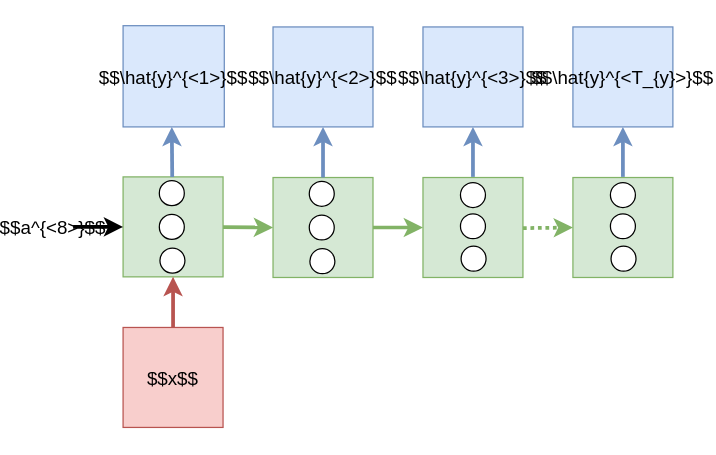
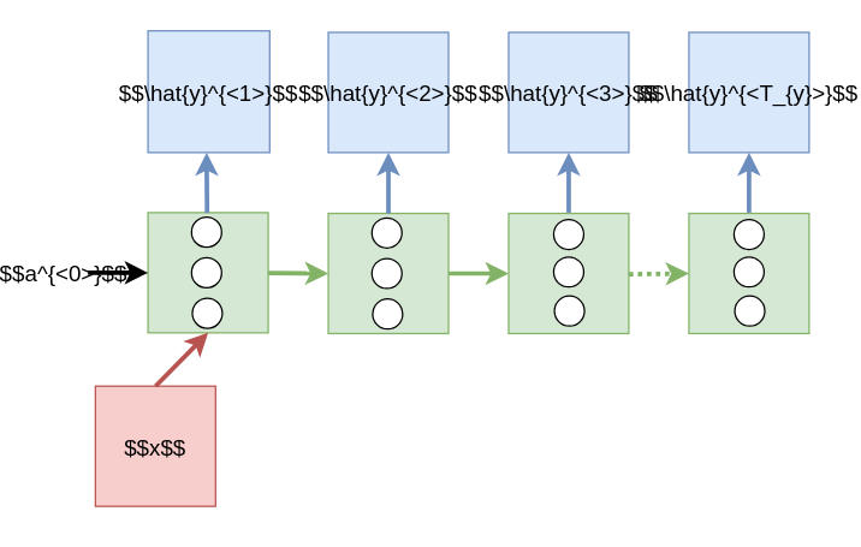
  <mxCell id="0" />
  <mxCell id="1" parent="0" />
  <mxCell id="2" value="" style="whiteSpace=wrap;html=1;aspect=fixed;fillColor=#d5e8d4;strokeColor=#82b366;" vertex="1" parent="1"><mxGeometry x="336" y="141.5" width="80" height="80" as="geometry" /></mxCell>
  <mxCell id="3" value="" style="whiteSpace=wrap;html=1;aspect=fixed;fillColor=#d5e8d4;strokeColor=#82b366;" vertex="1" parent="1"><mxGeometry x="216" y="141.5" width="80" height="80" as="geometry" /></mxCell>
  <mxCell id="4" value="&lt;span style=&quot;font-size: 15px;&quot;&gt;$$\hat{y}^{&amp;lt;1&amp;gt;}$$&lt;/span&gt;&lt;br style=&quot;font-size: 15px;&quot;&gt;" style="whiteSpace=wrap;aspect=fixed;fillColor=#dae8fc;strokeColor=#6c8ebf;html=1;fontSize=15;" vertex="1" parent="1"><mxGeometry x="96" y="20" width="81" height="81" as="geometry" /></mxCell>
  <mxCell id="5" value="" style="whiteSpace=wrap;html=1;aspect=fixed;fillColor=#d5e8d4;strokeColor=#82b366;" vertex="1" parent="1"><mxGeometry x="96" y="141" width="80" height="80" as="geometry" /></mxCell>
- <mxCell id="6" value="$$x$$&lt;br style=&quot;font-size: 15px&quot;&gt;" style="whiteSpace=wrap;html=1;aspect=fixed;fillColor=#f8cecc;strokeColor=#b85450;fontSize=15;" vertex="1" parent="1"><mxGeometry x="96" y="261.5" width="80" height="80" as="geometry" /></mxCell>
+ <mxCell id="6" value="$$x$$&lt;br style=&quot;font-size: 15px&quot;&gt;" style="whiteSpace=wrap;html=1;aspect=fixed;fillColor=#f8cecc;strokeColor=#b85450;fontSize=15;" vertex="1" parent="1"><mxGeometry x="61" y="256.5" width="80" height="80" as="geometry" /></mxCell>
  <mxCell id="7" value="" style="endArrow=classic;html=1;entryX=0.5;entryY=1;entryDx=0;entryDy=0;exitX=0.5;exitY=0;exitDx=0;exitDy=0;fillColor=#f8cecc;strokeColor=#b85450;strokeWidth=3;" edge="1" parent="1" source="6" target="5"><mxGeometry width="50" height="50" relative="1" as="geometry"><mxPoint x="166" y="271" as="sourcePoint" /><mxPoint x="186" y="251" as="targetPoint" /></mxGeometry></mxCell>
  <mxCell id="8" value="" style="endArrow=classic;html=1;exitX=0.5;exitY=0;exitDx=0;exitDy=0;fillColor=#dae8fc;strokeColor=#6c8ebf;strokeWidth=3;" edge="1" parent="1"><mxGeometry width="50" height="50" relative="1" as="geometry"><mxPoint x="135.333" y="141" as="sourcePoint" /><mxPoint x="135" y="101" as="targetPoint" /></mxGeometry></mxCell>
  <mxCell id="9" value="" style="ellipse;whiteSpace=wrap;html=1;aspect=fixed;fontSize=15;" vertex="1" parent="1"><mxGeometry x="125" y="144" width="20" height="20" as="geometry" /></mxCell>
- <mxCell id="10" value="&lt;span&gt;$$a^{&amp;lt;8&amp;gt;}$$&lt;/span&gt;" style="text;html=1;strokeColor=none;fillColor=none;align=center;verticalAlign=middle;whiteSpace=wrap;rounded=0;fontSize=15;" vertex="1" parent="1"><mxGeometry x="20" y="171" width="40" height="20" as="geometry" /></mxCell>
+ <mxCell id="10" value="&lt;span&gt;$$a^{&amp;lt;0&amp;gt;}$$&lt;/span&gt;" style="text;html=1;strokeColor=none;fillColor=none;align=center;verticalAlign=middle;whiteSpace=wrap;rounded=0;fontSize=15;" vertex="1" parent="1"><mxGeometry x="20" y="171" width="40" height="20" as="geometry" /></mxCell>
  <mxCell id="11" value="" style="endArrow=classic;html=1;fillColor=#f8cecc;strokeColor=#000000;strokeWidth=3;" edge="1" parent="1"><mxGeometry width="50" height="50" relative="1" as="geometry"><mxPoint x="56" y="181" as="sourcePoint" /><mxPoint x="96" y="181" as="targetPoint" /></mxGeometry></mxCell>
  <mxCell id="12" value="" style="ellipse;whiteSpace=wrap;html=1;aspect=fixed;fontSize=15;" vertex="1" parent="1"><mxGeometry x="125" y="171" width="20" height="20" as="geometry" /></mxCell>
  <mxCell id="13" value="" style="ellipse;whiteSpace=wrap;html=1;aspect=fixed;fontSize=15;" vertex="1" parent="1"><mxGeometry x="125.5" y="198" width="20" height="20" as="geometry" /></mxCell>
  <mxCell id="14" value="&lt;span style=&quot;font-size: 15px&quot;&gt;$$\hat{y}^{&amp;lt;2&amp;gt;}$$&lt;/span&gt;&lt;br style=&quot;font-size: 15px&quot;&gt;" style="whiteSpace=wrap;aspect=fixed;fillColor=#dae8fc;strokeColor=#6c8ebf;html=1;fontSize=15;" vertex="1" parent="1"><mxGeometry x="216" y="21" width="80" height="80" as="geometry" /></mxCell>
  <mxCell id="15" value="" style="endArrow=classic;html=1;entryX=0.5;entryY=1;entryDx=0;entryDy=0;fillColor=#dae8fc;strokeColor=#6c8ebf;strokeWidth=3;exitX=0.5;exitY=0;exitDx=0;exitDy=0;" edge="1" parent="1" source="3" target="14"><mxGeometry width="50" height="50" relative="1" as="geometry"><mxPoint x="266" y="131" as="sourcePoint" /><mxPoint x="255.333" y="60.667" as="targetPoint" /></mxGeometry></mxCell>
  <mxCell id="16" value="" style="ellipse;whiteSpace=wrap;html=1;aspect=fixed;fontSize=15;" vertex="1" parent="1"><mxGeometry x="245" y="144.5" width="20" height="20" as="geometry" /></mxCell>
  <mxCell id="17" value="" style="ellipse;whiteSpace=wrap;html=1;aspect=fixed;fontSize=15;" vertex="1" parent="1"><mxGeometry x="245" y="171.5" width="20" height="20" as="geometry" /></mxCell>
  <mxCell id="18" value="" style="ellipse;whiteSpace=wrap;html=1;aspect=fixed;fontSize=15;" vertex="1" parent="1"><mxGeometry x="245.5" y="198.5" width="20" height="20" as="geometry" /></mxCell>
  <mxCell id="19" value="" style="endArrow=classic;html=1;fillColor=#d5e8d4;strokeColor=#82b366;strokeWidth=3;entryX=0;entryY=0.5;entryDx=0;entryDy=0;" edge="1" parent="1" source="5" target="3"><mxGeometry width="50" height="50" relative="1" as="geometry"><mxPoint x="56" y="191" as="sourcePoint" /><mxPoint x="106" y="191" as="targetPoint" /></mxGeometry></mxCell>
  <mxCell id="20" value="" style="endArrow=classic;html=1;fillColor=#d5e8d4;strokeColor=#82b366;strokeWidth=3;exitX=1;exitY=0.5;exitDx=0;exitDy=0;entryX=0;entryY=0.5;entryDx=0;entryDy=0;" edge="1" parent="1" source="3" target="2"><mxGeometry width="50" height="50" relative="1" as="geometry"><mxPoint x="295.929" y="180.929" as="sourcePoint" /><mxPoint x="375.929" y="180.929" as="targetPoint" /></mxGeometry></mxCell>
  <mxCell id="21" value="&lt;span style=&quot;font-size: 15px&quot;&gt;$$\hat{y}^{&amp;lt;3&amp;gt;}$$&lt;/span&gt;&lt;br style=&quot;font-size: 15px&quot;&gt;" style="whiteSpace=wrap;aspect=fixed;fillColor=#dae8fc;strokeColor=#6c8ebf;html=1;fontSize=15;fontStyle=0" vertex="1" parent="1"><mxGeometry x="336" y="21" width="80" height="80" as="geometry" /></mxCell>
  <mxCell id="22" value="" style="endArrow=classic;html=1;entryX=0.5;entryY=1;entryDx=0;entryDy=0;fillColor=#dae8fc;strokeColor=#6c8ebf;strokeWidth=3;" edge="1" parent="1" target="21"><mxGeometry width="50" height="50" relative="1" as="geometry"><mxPoint x="376" y="141" as="sourcePoint" /><mxPoint x="375.333" y="60.667" as="targetPoint" /></mxGeometry></mxCell>
  <mxCell id="23" value="" style="ellipse;whiteSpace=wrap;html=1;aspect=fixed;fontSize=15;" vertex="1" parent="1"><mxGeometry x="366" y="145.5" width="20" height="20" as="geometry" /></mxCell>
  <mxCell id="24" value="" style="ellipse;whiteSpace=wrap;html=1;aspect=fixed;fontSize=15;" vertex="1" parent="1"><mxGeometry x="366" y="170.5" width="20" height="20" as="geometry" /></mxCell>
  <mxCell id="25" value="" style="ellipse;whiteSpace=wrap;html=1;aspect=fixed;fontSize=15;" vertex="1" parent="1"><mxGeometry x="366.5" y="196.5" width="20" height="20" as="geometry" /></mxCell>
  <mxCell id="26" value="" style="whiteSpace=wrap;html=1;aspect=fixed;fillColor=#d5e8d4;strokeColor=#82b366;" vertex="1" parent="1"><mxGeometry x="456" y="141.5" width="80" height="80" as="geometry" /></mxCell>
  <mxCell id="27" value="" style="endArrow=classic;html=1;fillColor=#d5e8d4;strokeColor=#82b366;strokeWidth=3;exitX=1;exitY=0.5;exitDx=0;exitDy=0;entryX=0;entryY=0.5;entryDx=0;entryDy=0;dashed=1;dashPattern=1 1;" edge="1" parent="1" target="26"><mxGeometry width="50" height="50" relative="1" as="geometry"><mxPoint x="416" y="182" as="sourcePoint" /><mxPoint x="495.929" y="180.929" as="targetPoint" /></mxGeometry></mxCell>
  <mxCell id="28" value="&lt;span style=&quot;font-size: 15px&quot;&gt;$$\hat{y}^{&amp;lt;T_{y}&amp;gt;}$$&lt;/span&gt;&lt;br style=&quot;font-size: 15px&quot;&gt;" style="whiteSpace=wrap;aspect=fixed;fillColor=#dae8fc;strokeColor=#6c8ebf;html=1;fontSize=15;fontStyle=0" vertex="1" parent="1"><mxGeometry x="456" y="21" width="80" height="80" as="geometry" /></mxCell>
  <mxCell id="29" value="" style="endArrow=classic;html=1;entryX=0.5;entryY=1;entryDx=0;entryDy=0;fillColor=#dae8fc;strokeColor=#6c8ebf;strokeWidth=3;" edge="1" parent="1" target="28"><mxGeometry width="50" height="50" relative="1" as="geometry"><mxPoint x="496" y="141" as="sourcePoint" /><mxPoint x="495.333" y="60.667" as="targetPoint" /></mxGeometry></mxCell>
  <mxCell id="30" value="" style="ellipse;whiteSpace=wrap;html=1;aspect=fixed;fontSize=15;" vertex="1" parent="1"><mxGeometry x="486" y="145.5" width="20" height="20" as="geometry" /></mxCell>
  <mxCell id="31" value="" style="ellipse;whiteSpace=wrap;html=1;aspect=fixed;fontSize=15;" vertex="1" parent="1"><mxGeometry x="486" y="170.5" width="20" height="20" as="geometry" /></mxCell>
  <mxCell id="32" value="" style="ellipse;whiteSpace=wrap;html=1;aspect=fixed;fontSize=15;" vertex="1" parent="1"><mxGeometry x="486.5" y="196.5" width="20" height="20" as="geometry" /></mxCell>
